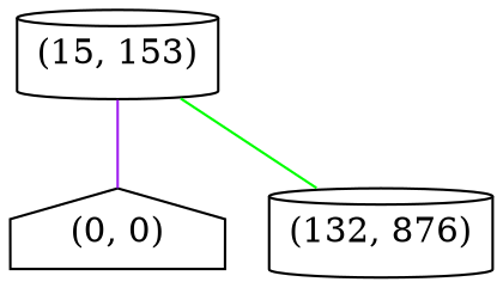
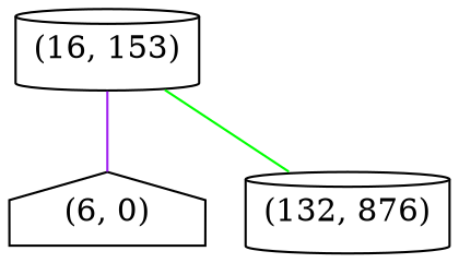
  graph {
    node [shape=cylinder]
-   "(0, 0)" [shape=house]
-   "(16, 153)" [label="(15, 153)"]
+   "(0, 0)" [shape=house label="(6, 0)"]
+   "(16, 153)"
    n3 [label="(132, 876)"]
    "(16, 153)" -- "(0, 0)" [color=purple weight=4]
    "(16, 153)" -- n3 [color=green weight=2]
  }
